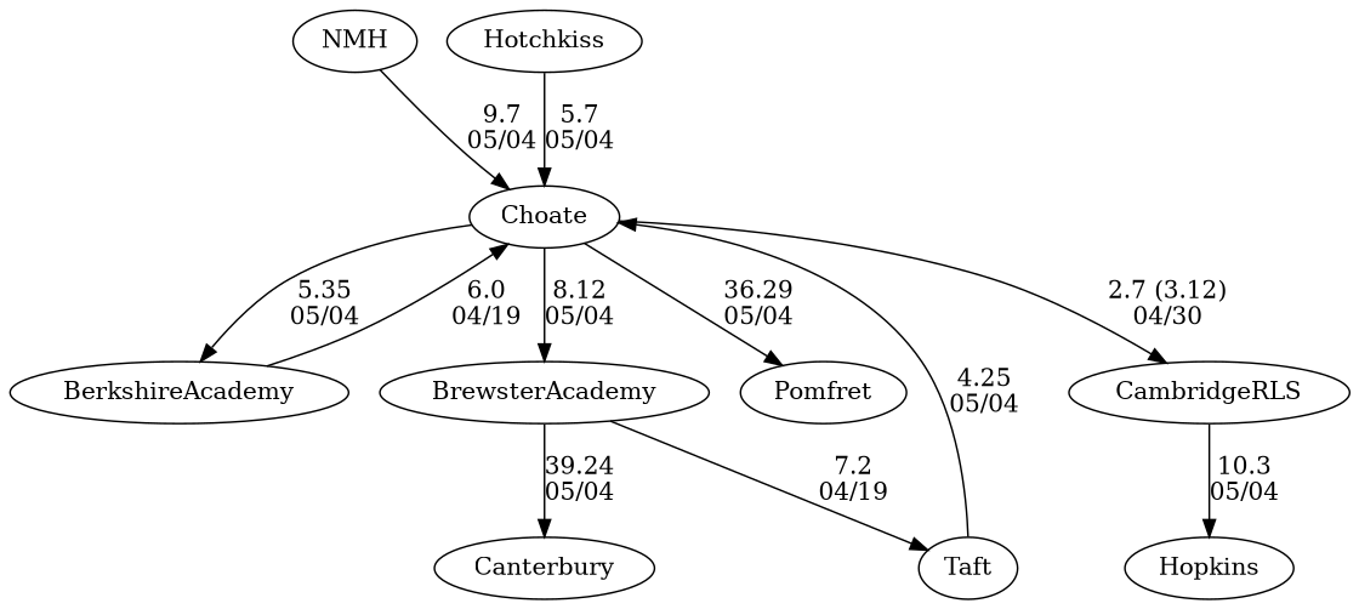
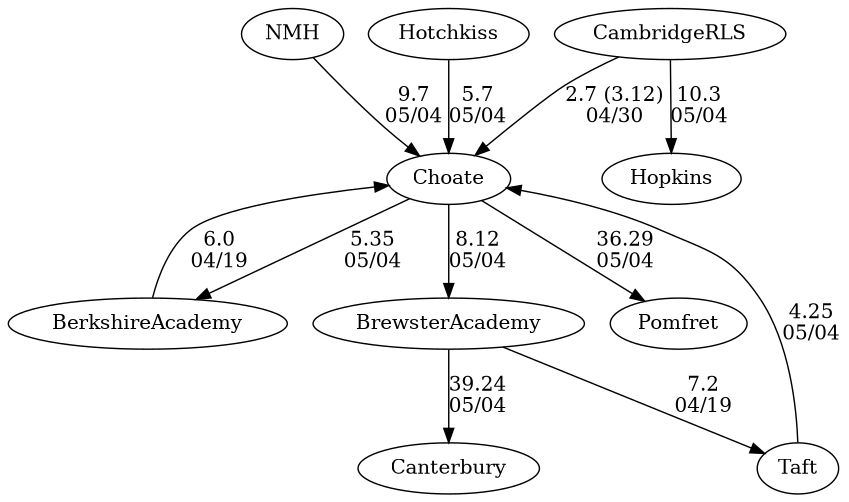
  digraph {
    edge [random=random weight=95]
    Choate
    BerkshireAcademy
    BrewsterAcademy
    Pomfret
    Taft
    Canterbury
    NMH
    CambridgeRLS
    Hopkins
    Hotchkiss
    Choate -> BerkshireAcademy [label="5.35\n05/04"]
    Choate -> BrewsterAcademy [label="8.12\n05/04" weight=92]
    Choate -> Pomfret [label="36.29\n05/04" weight=64]
    BerkshireAcademy -> Choate [label="6.0\n04/19" weight=94]
    BrewsterAcademy -> Taft [label="7.2\n04/19" weight=93]
    BrewsterAcademy -> Canterbury [label="39.24\n05/04" weight=61]
    Taft -> Choate [label="4.25\n05/04" weight=96]
    NMH -> Choate [label="9.7\n05/04" weight=91]
-   Choate -> CambridgeRLS [label="2.7 (3.12)\n04/30" weight=98]
+   CambridgeRLS -> Choate [label="2.7 (3.12)\n04/30" weight=98]
    CambridgeRLS -> Hopkins [label="10.3\n05/04" weight=90]
    Hotchkiss -> Choate [label="5.7\n05/04"]
  }
